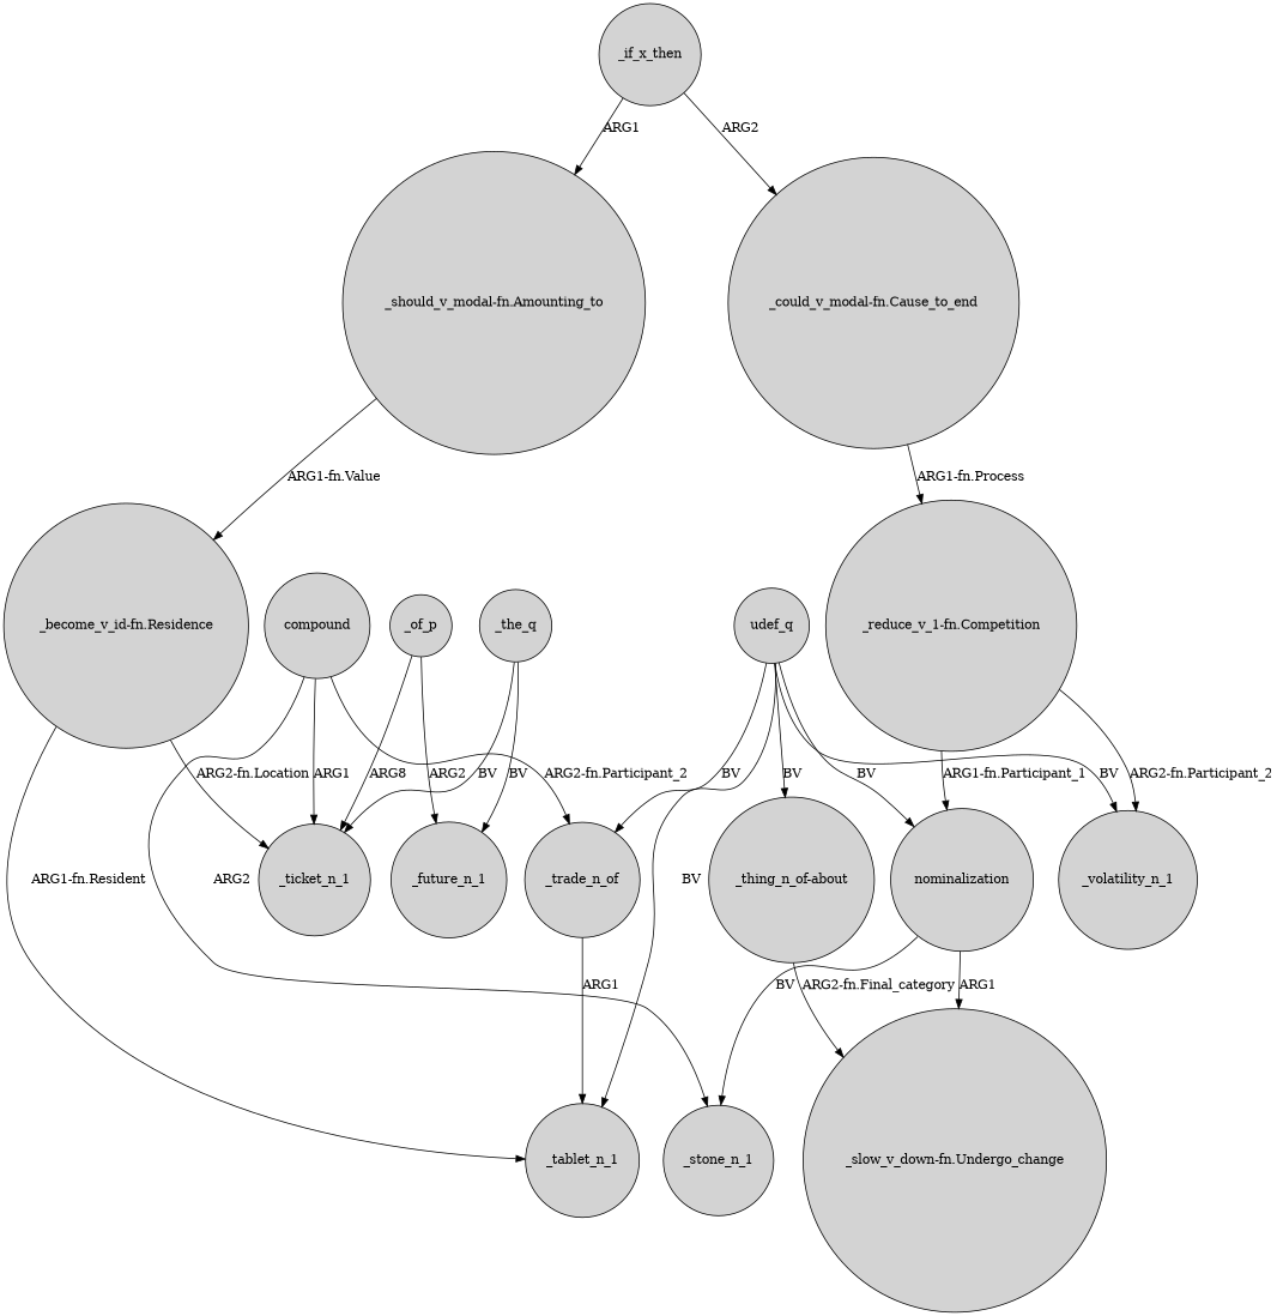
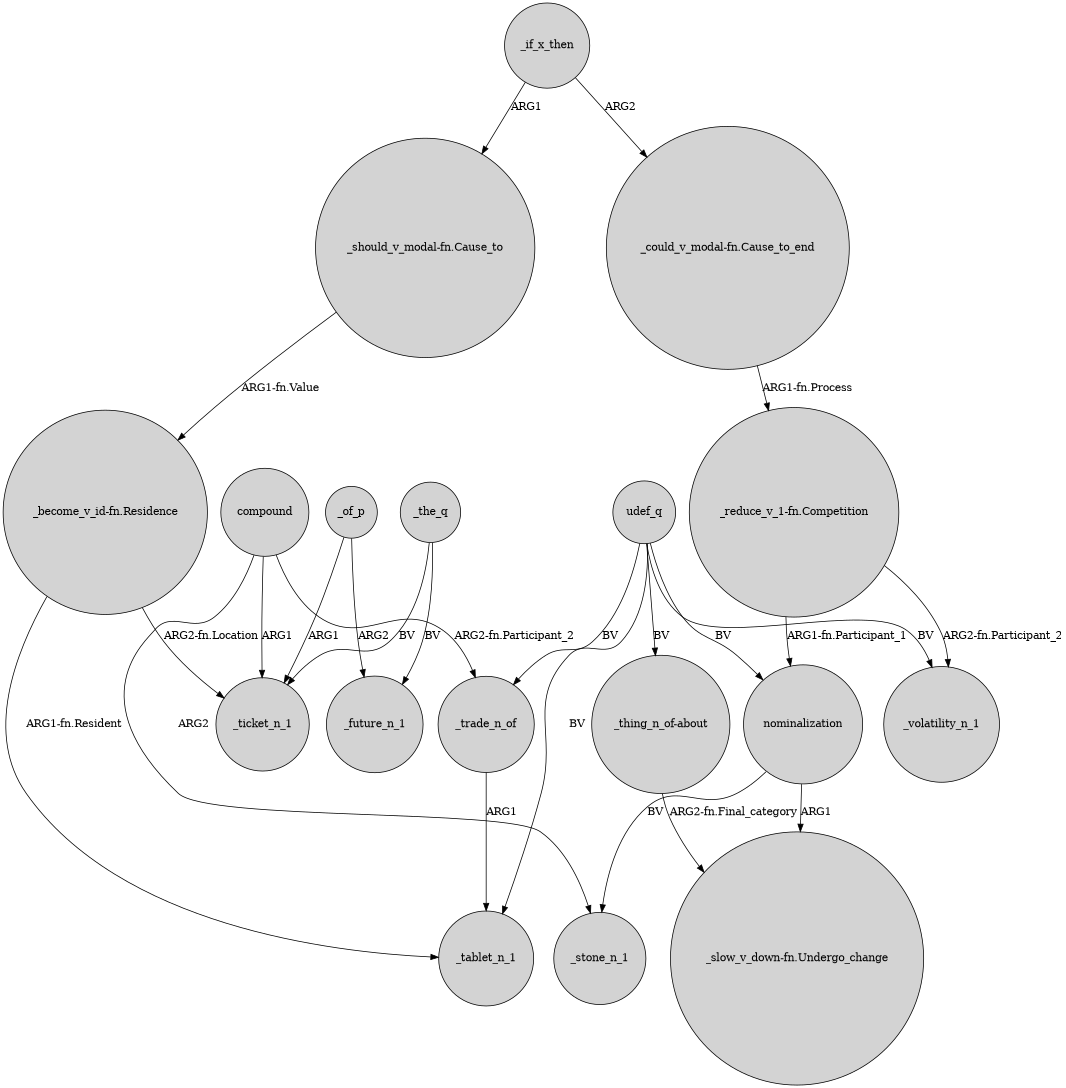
  digraph {
    node [shape=circle style=filled]
-   "_should_v_modal-fn.Amounting_to"
+   "_should_v_modal-fn.Amounting_to" [label="_should_v_modal-fn.Cause_to"]
    "_become_v_id-fn.Residence"
    _tablet_n_1
    _ticket_n_1
    compound
    _stone_n_1
    _trade_n_of
    _if_x_then
    "_could_v_modal-fn.Cause_to_end"
    "_reduce_v_1-fn.Competition"
    _volatility_n_1
    nominalization
    udef_q
    "_thing_n_of-about"
    "_slow_v_down-fn.Undergo_change"
    _the_q
    _future_n_1
    _of_p
    "_should_v_modal-fn.Amounting_to" -> "_become_v_id-fn.Residence" [label="ARG1-fn.Value"]
    "_become_v_id-fn.Residence" -> _tablet_n_1 [label="ARG1-fn.Resident"]
    "_become_v_id-fn.Residence" -> _ticket_n_1 [label="ARG2-fn.Location"]
    compound -> _ticket_n_1 [label=ARG1]
    compound -> _stone_n_1 [label=ARG2]
    compound -> _trade_n_of [label="ARG2-fn.Participant_2"]
    _trade_n_of -> _tablet_n_1 [label=ARG1]
    _if_x_then -> "_should_v_modal-fn.Amounting_to" [label=ARG1]
    _if_x_then -> "_could_v_modal-fn.Cause_to_end" [label=ARG2]
    "_could_v_modal-fn.Cause_to_end" -> "_reduce_v_1-fn.Competition" [label="ARG1-fn.Process"]
    "_reduce_v_1-fn.Competition" -> _volatility_n_1 [label="ARG2-fn.Participant_2"]
    "_reduce_v_1-fn.Competition" -> nominalization [label="ARG1-fn.Participant_1"]
    nominalization -> _stone_n_1 [label=BV]
    nominalization -> "_slow_v_down-fn.Undergo_change" [label=ARG1]
    udef_q -> _tablet_n_1 [label=BV]
    udef_q -> _trade_n_of [label=BV]
    udef_q -> _volatility_n_1 [label=BV]
    udef_q -> nominalization [label=BV]
    udef_q -> "_thing_n_of-about" [label=BV]
    "_thing_n_of-about" -> "_slow_v_down-fn.Undergo_change" [label="ARG2-fn.Final_category"]
    _the_q -> _ticket_n_1 [label=BV]
    _the_q -> _future_n_1 [label=BV]
-   _of_p -> _ticket_n_1 [label=ARG8]
+   _of_p -> _ticket_n_1 [label=ARG1]
    _of_p -> _future_n_1 [label=ARG2]
  }
